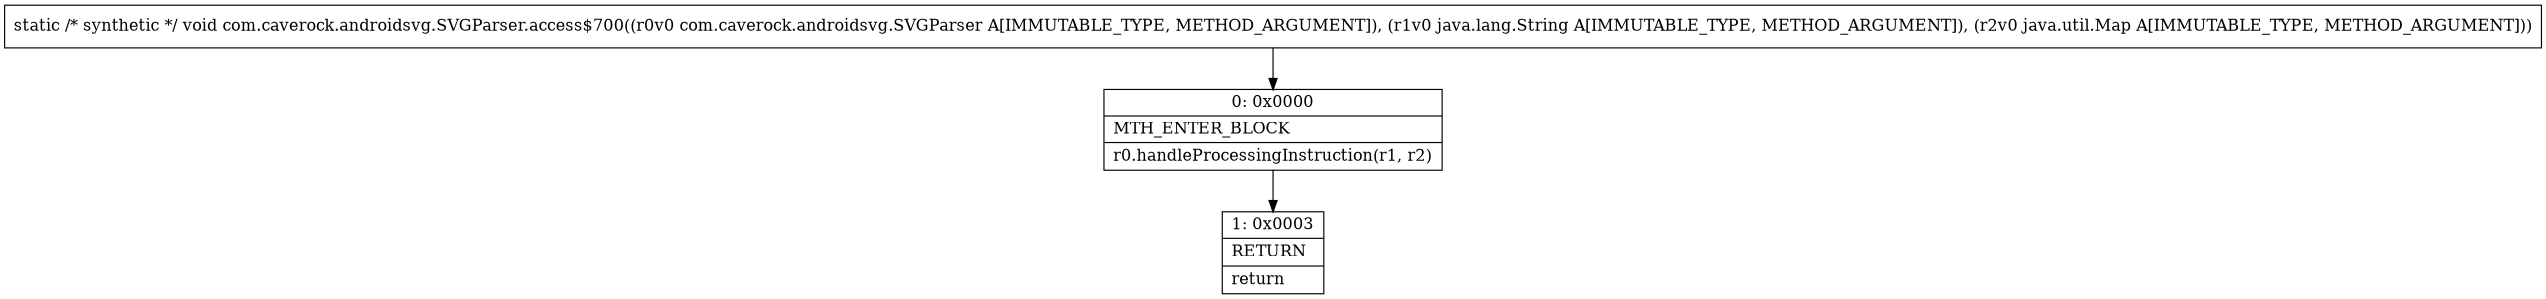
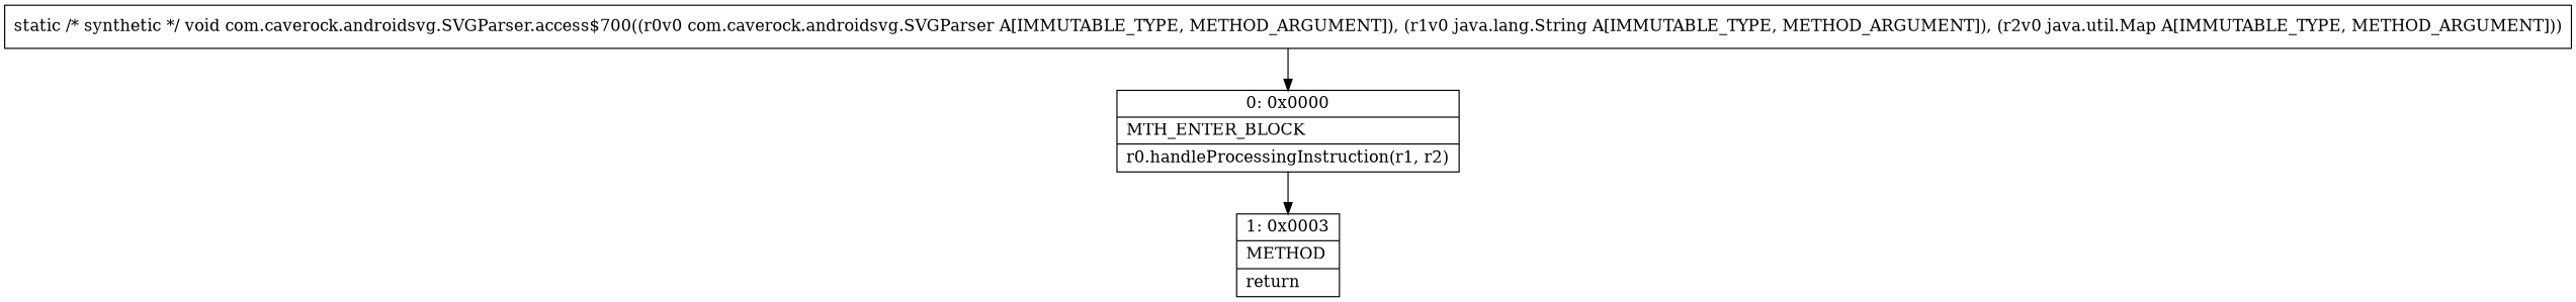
  digraph {
    node [shape=record]
    n1 [label="{0\:\ 0x0000|MTH_ENTER_BLOCK\l|r0.handleProcessingInstruction(r1, r2)\l}"]
-   n2 [label="{1\:\ 0x0003|RETURN\l|return\l}"]
+   n2 [label="{1\:\ 0x0003|METHOD\l|return\l}"]
    n3 [label="{static \/* synthetic *\/ void com.caverock.androidsvg.SVGParser.access$700((r0v0 com.caverock.androidsvg.SVGParser A[IMMUTABLE_TYPE, METHOD_ARGUMENT]), (r1v0 java.lang.String A[IMMUTABLE_TYPE, METHOD_ARGUMENT]), (r2v0 java.util.Map A[IMMUTABLE_TYPE, METHOD_ARGUMENT])) }"]
    n1 -> n2
    n3 -> n1
  }
